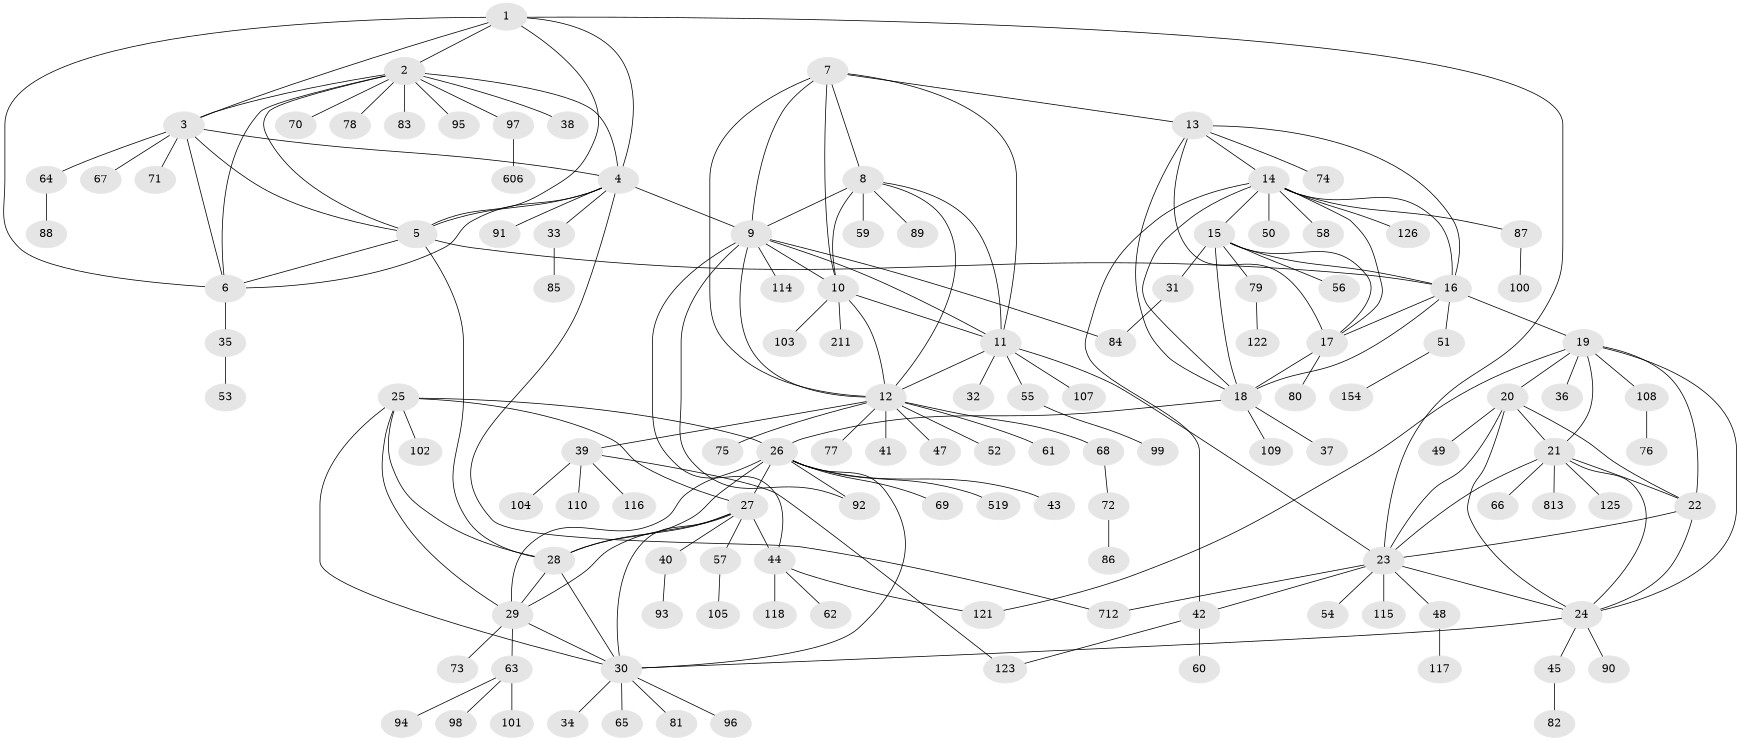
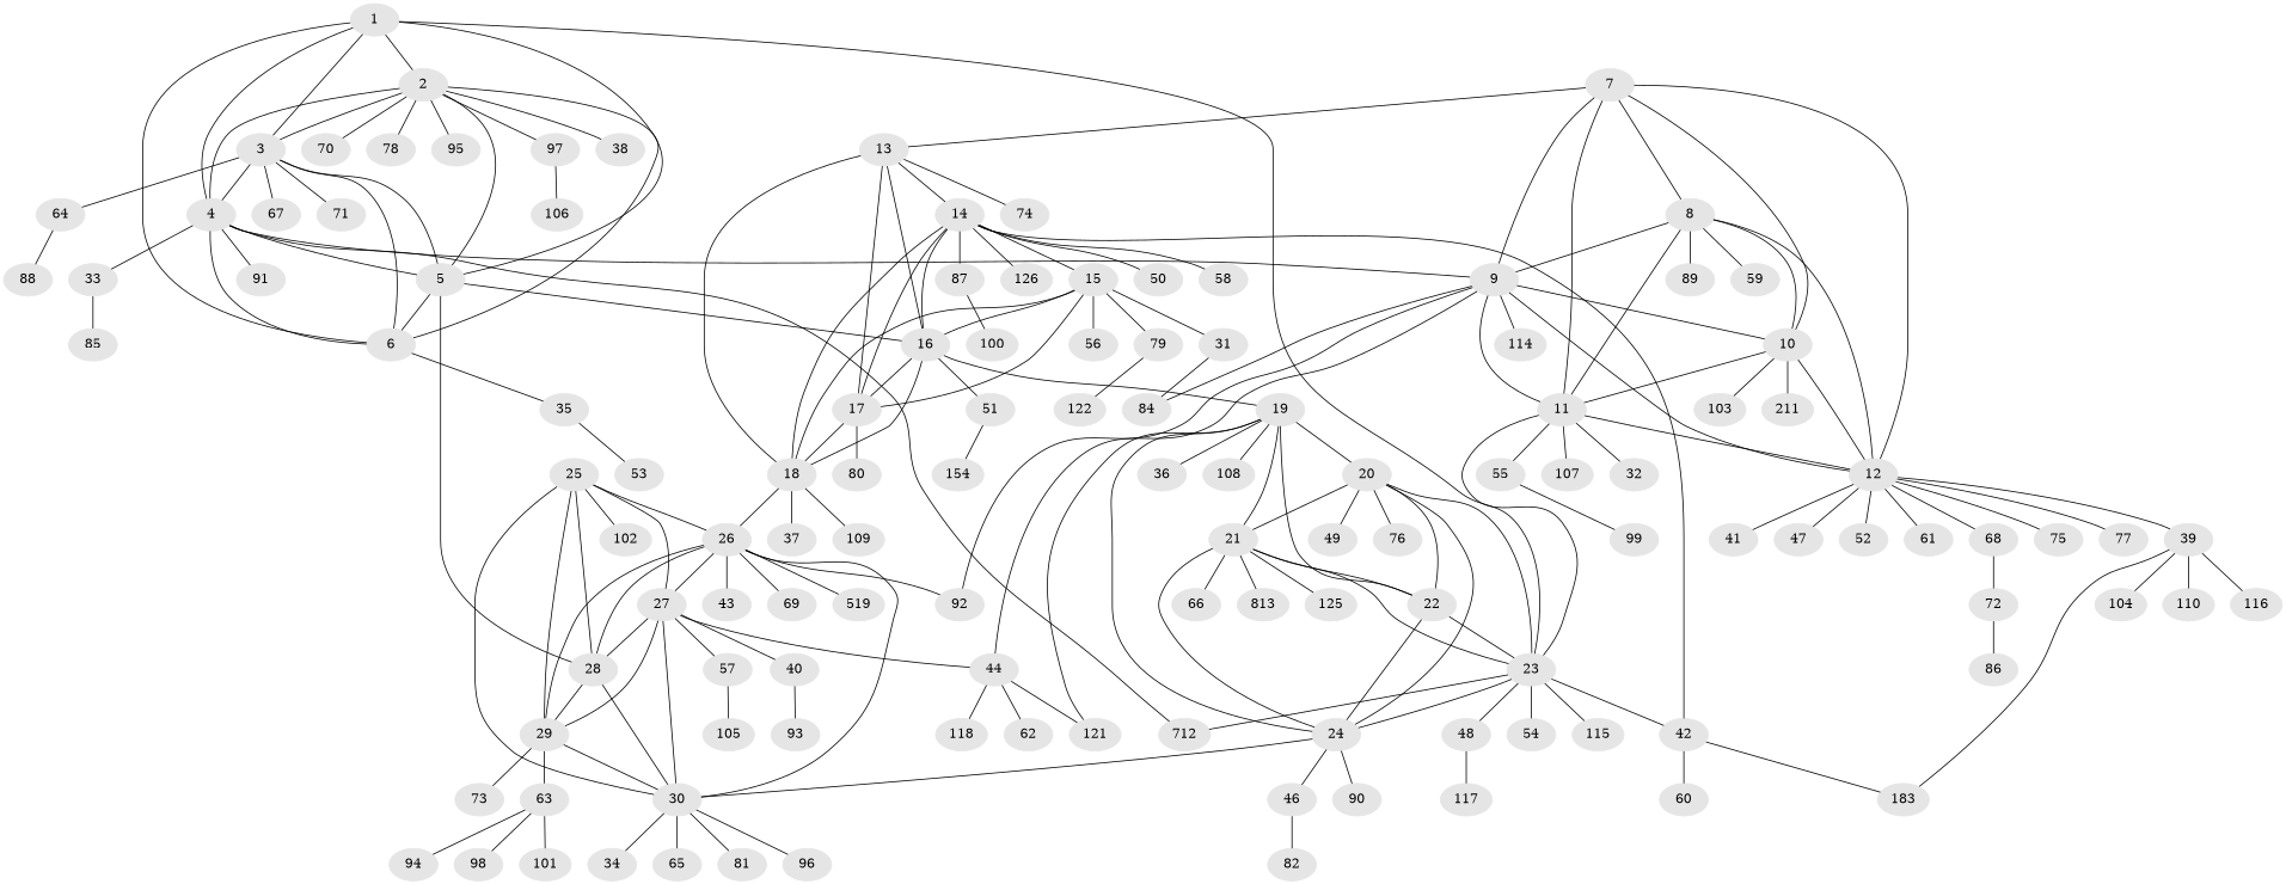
  graph {
    node [color=gray90 style=filled]
    1
    2
    3
    4
    5
    6
    23
    38
    70
    78
-   83
    95
    97
    64
    67
    71
    9
    33
    91
    n20 [label=712]
    16
    28
    35
    42
    24
    48
    54
    115
-   106 [label=606]
+   106
    88
    10
    11
    12
    44
    84
    114
    92
    85
    17
    18
    19
    51
    30
    29
    53
    7
    8
    13
    59
    89
    103
    n52 [label=211]
    32
    55
    107
    39
    41
    47
    52
    61
    68
    75
    77
    14
    74
    121
    62
    118
    99
    104
    110
    116
-   123
+   123 [label=183]
    72
    15
    50
    58
    87
    126
    31
    56
    79
    80
    26
    37
    109
    60
    100
    122
    20
    21
    22
    36
    108
    n95 [label=154]
    27
    43
    69
    n99 [label=519]
    49
    76
    66
    n103 [label=813]
    125
-   46 [label=45]
+   46
    90
    117
    34
    65
    81
    96
    82
    25
    102
    40
    57
    63
    73
    93
    105
    94
    98
    101
    86
    1 -- 2
    1 -- 3
    1 -- 4
    1 -- 5
    1 -- 6
    1 -- 23
    2 -- 3
    2 -- 4
    2 -- 5
    2 -- 6
    2 -- 38
    2 -- 70
    2 -- 78
-   2 -- 83
    2 -- 95
    2 -- 97
    3 -- 4
    3 -- 5
    3 -- 6
    3 -- 64
    3 -- 67
    3 -- 71
    4 -- 5
    4 -- 6
    4 -- 9
    4 -- 33
    4 -- 91
    4 -- n20
    5 -- 6
    5 -- 16
    5 -- 28
    6 -- 35
    23 -- n20
    23 -- 42
    23 -- 24
    23 -- 48
    23 -- 54
    23 -- 115
    97 -- 106
    64 -- 88
    9 -- 10
    9 -- 11
    9 -- 12
    9 -- 44
    9 -- 84
    9 -- 114
    9 -- 92
    33 -- 85
    16 -- 17
    16 -- 18
    16 -- 19
    16 -- 51
    28 -- 30
    28 -- 29
    35 -- 53
    42 -- 123
    42 -- 60
    24 -- 30
    24 -- 46
    24 -- 90
    48 -- 117
    10 -- 11
    10 -- 12
    10 -- 103
    10 -- n52
    11 -- 23
    11 -- 12
    11 -- 32
    11 -- 55
    11 -- 107
    12 -- 39
    12 -- 41
    12 -- 47
    12 -- 52
    12 -- 61
    12 -- 68
    12 -- 75
    12 -- 77
    44 -- 121
    44 -- 62
    44 -- 118
    17 -- 18
    17 -- 80
    18 -- 26
    18 -- 37
    18 -- 109
    19 -- 24
    19 -- 121
    19 -- 20
    19 -- 21
    19 -- 22
    19 -- 36
    19 -- 108
    51 -- n95
    30 -- 34
    30 -- 65
    30 -- 81
    30 -- 96
    29 -- 30
    29 -- 63
    29 -- 73
    7 -- 9
    7 -- 10
    7 -- 11
    7 -- 12
    7 -- 8
    7 -- 13
    8 -- 9
    8 -- 10
    8 -- 11
    8 -- 12
    8 -- 59
    8 -- 89
    13 -- 16
    13 -- 17
    13 -- 18
    13 -- 14
    13 -- 74
    55 -- 99
    39 -- 104
    39 -- 110
    39 -- 116
    39 -- 123
    68 -- 72
    14 -- 16
    14 -- 42
    14 -- 17
    14 -- 18
    14 -- 15
    14 -- 50
    14 -- 58
    14 -- 87
    14 -- 126
    72 -- 86
    15 -- 16
    15 -- 17
    15 -- 18
    15 -- 31
    15 -- 56
    15 -- 79
    87 -- 100
    31 -- 84
    79 -- 122
    26 -- 28
    26 -- 92
    26 -- 30
    26 -- 29
    26 -- 27
    26 -- 43
    26 -- 69
    26 -- n99
    20 -- 23
    20 -- 24
    20 -- 21
    20 -- 22
    20 -- 49
-   108 -- 76
+   20 -- 76
    21 -- 23
    21 -- 24
    21 -- 22
    21 -- 66
    21 -- n103
    21 -- 125
    22 -- 23
    22 -- 24
    27 -- 28
    27 -- 44
    27 -- 30
    27 -- 29
    27 -- 40
    27 -- 57
    46 -- 82
    25 -- 28
    25 -- 30
    25 -- 29
    25 -- 26
    25 -- 27
    25 -- 102
    40 -- 93
    57 -- 105
    63 -- 94
    63 -- 98
    63 -- 101
  }
